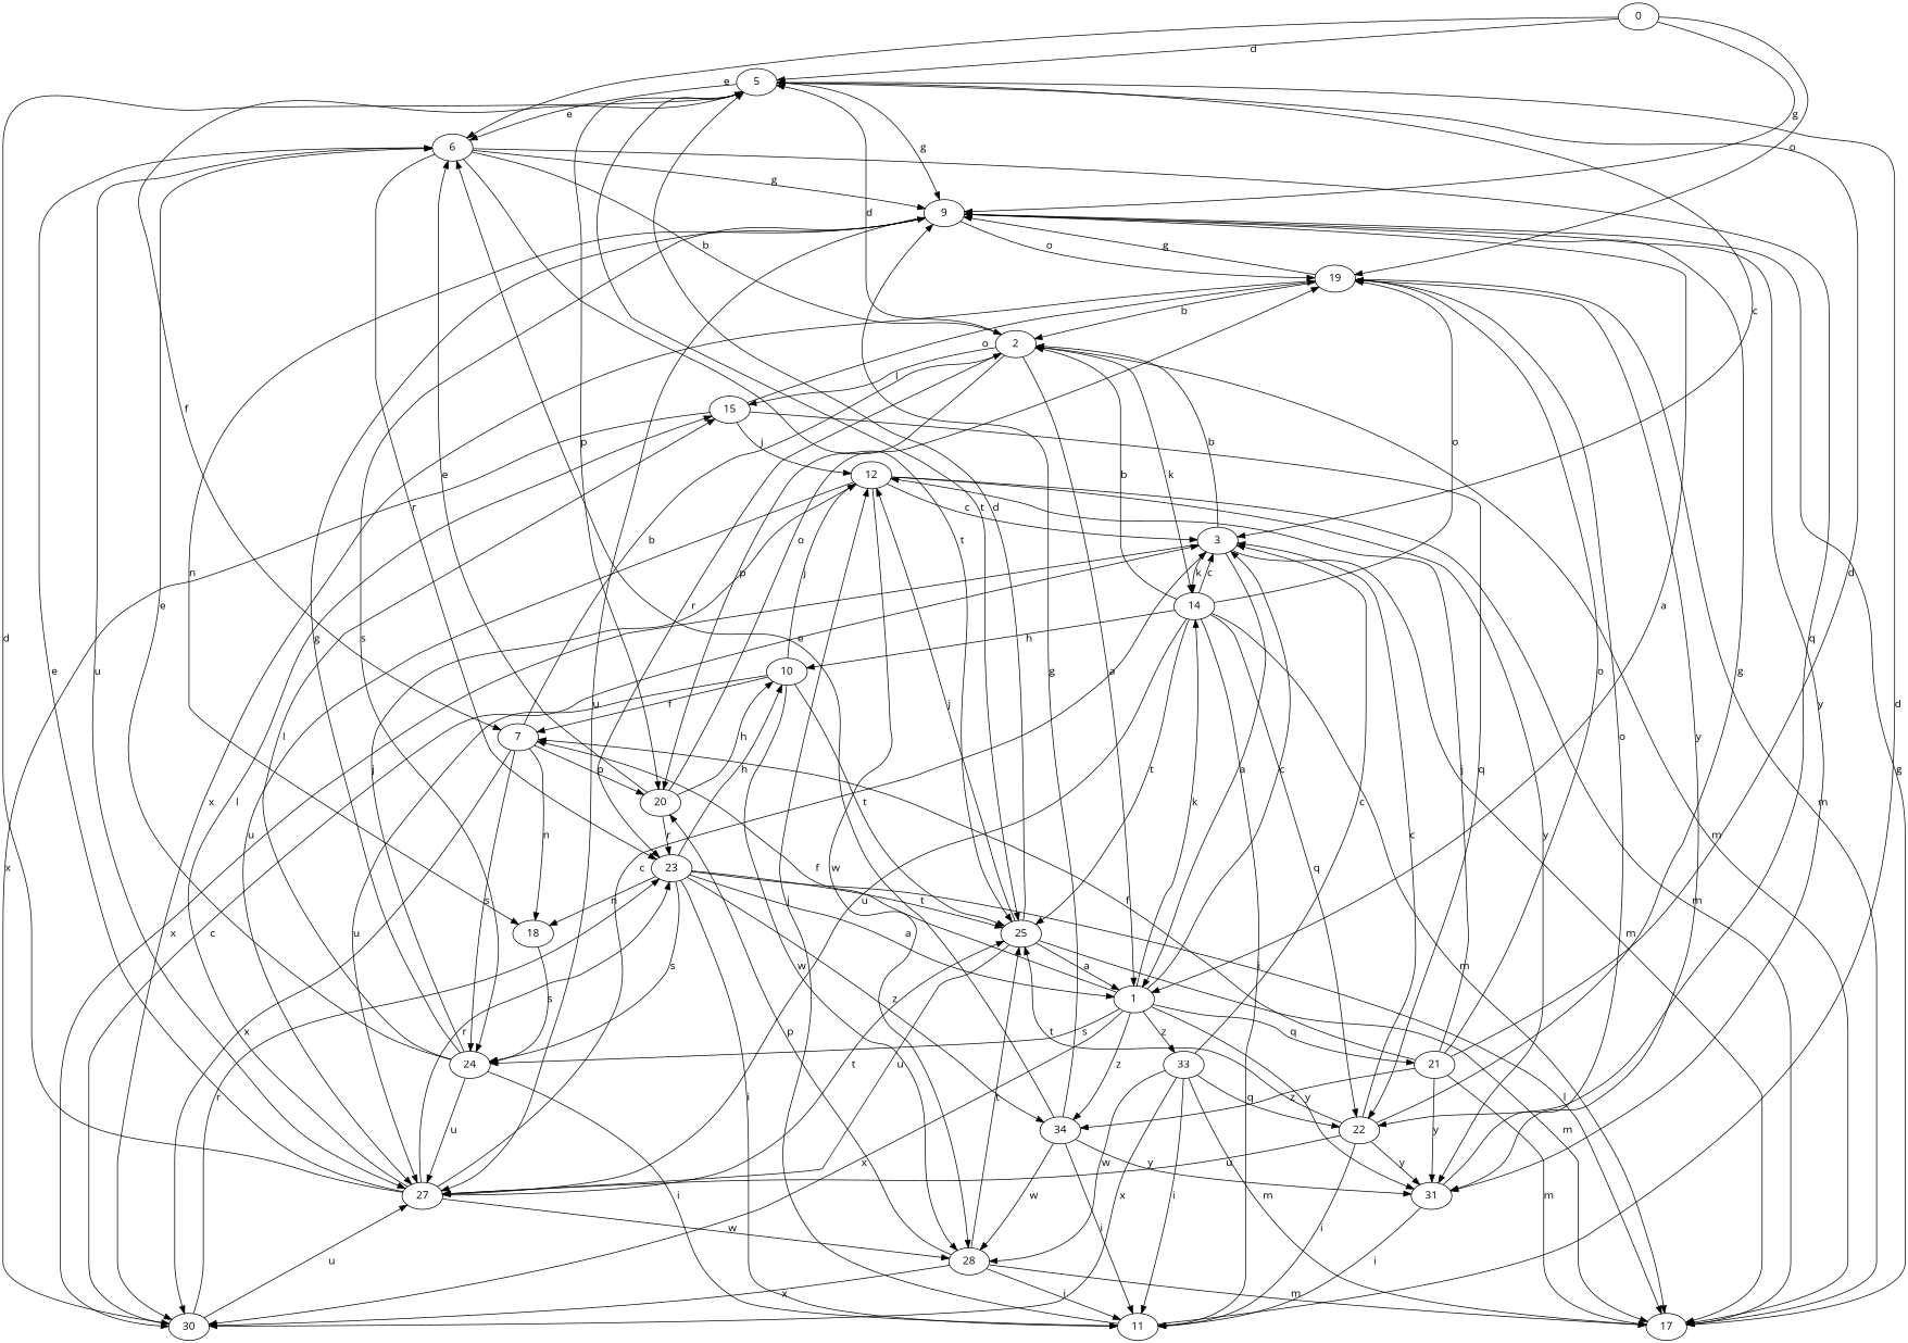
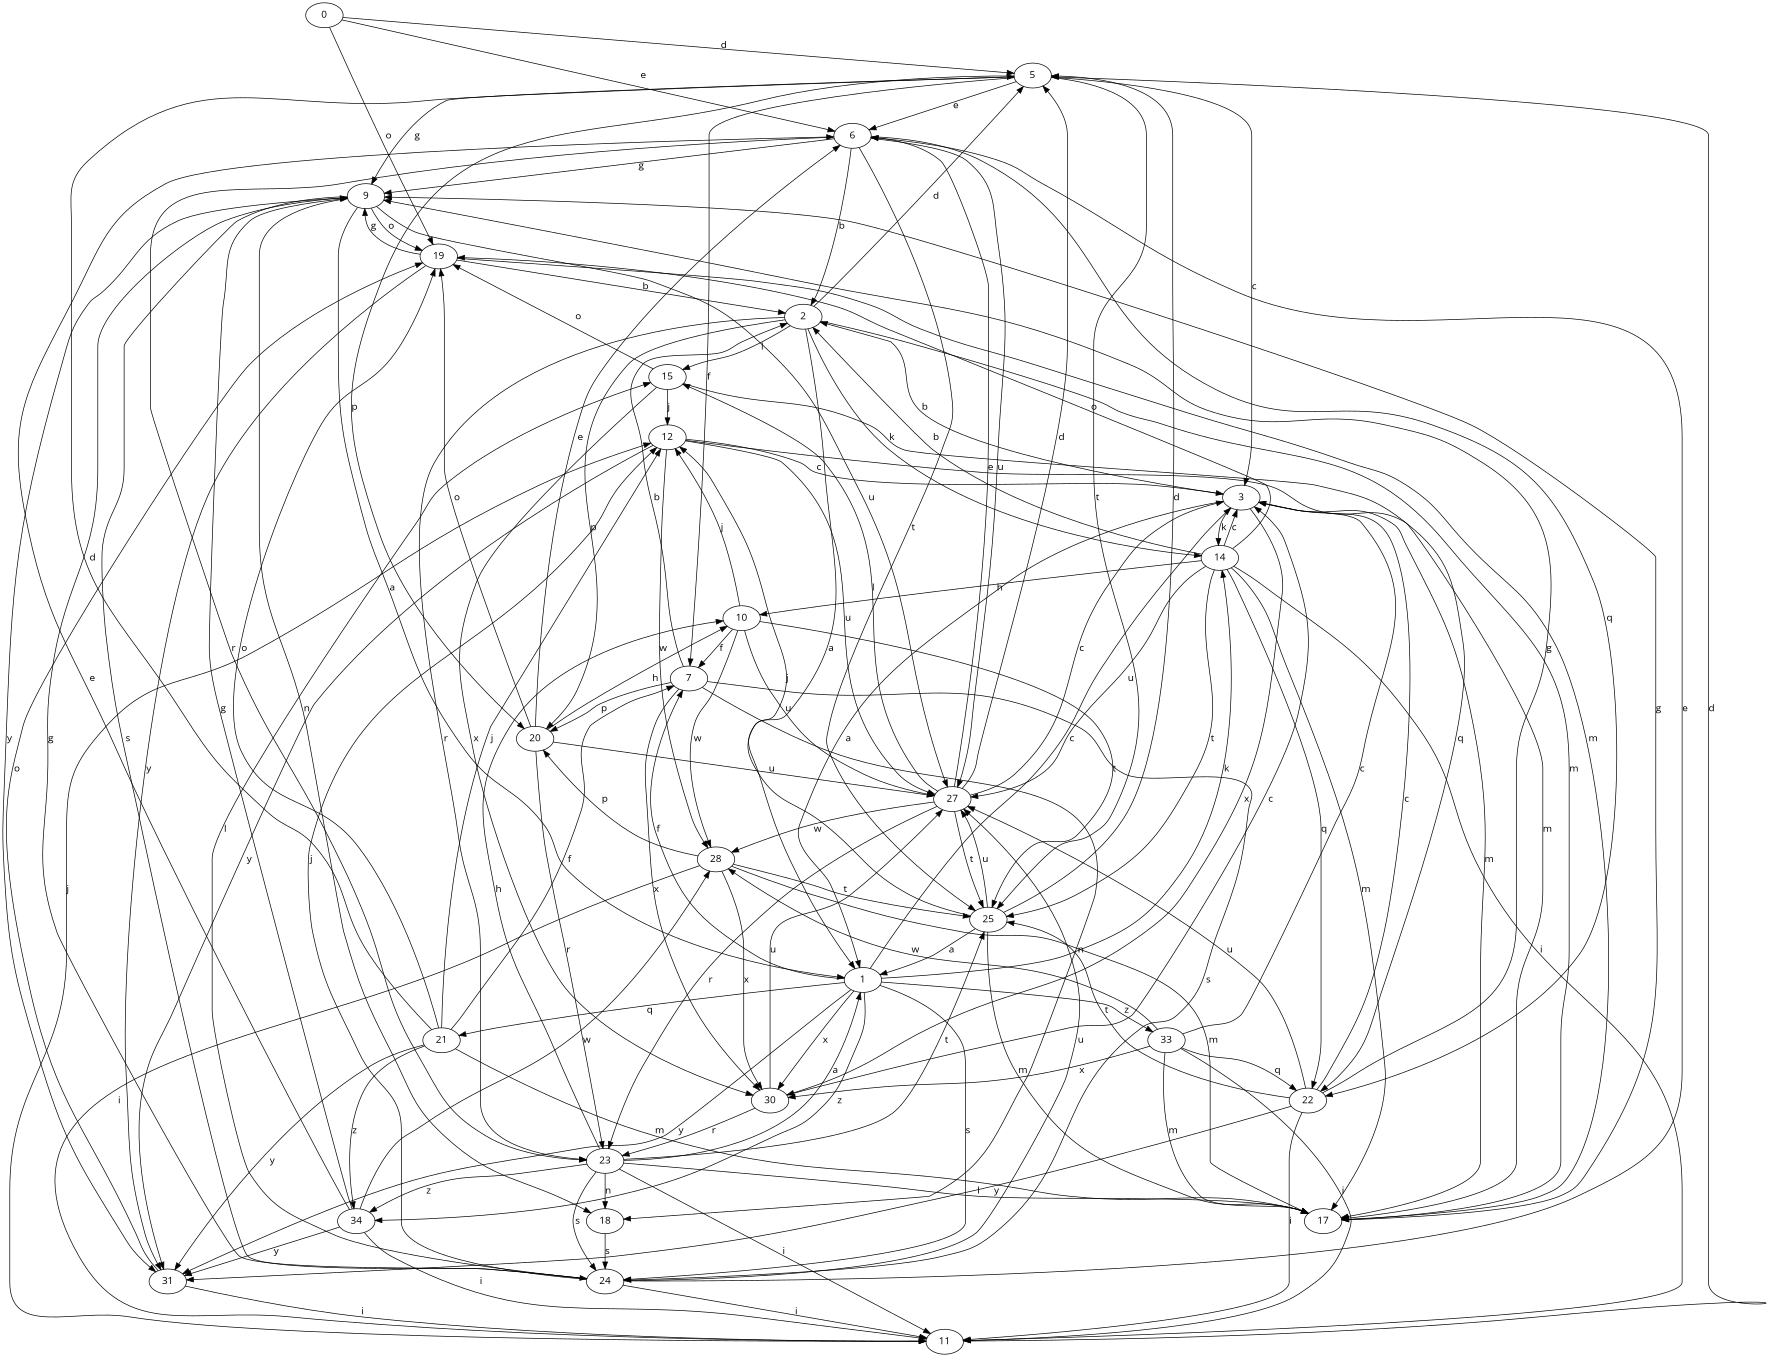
  strict digraph {
    fontname="Open Sans"
    node [fontname="Open Sans"]
    edge [fontname="Open Sans"]
    0
    5
    6
    9
    19
    3
    7
    20
    25
    2
    23
    22
    27
    1
    24
    31
    18
    30
    17
    14
    21
    33
    34
    10
    11
    12
    15
    28
    0 -> 5 [label=d]
    0 -> 6 [label=e]
-   0 -> 9 [label=g]
    0 -> 19 [label=o]
    5 -> 6 [label=e]
    5 -> 9 [label=g]
    5 -> 3 [label=c]
    5 -> 7 [label=f]
    5 -> 20 [label=p]
    5 -> 25 [label=t]
    6 -> 9 [label=g]
    6 -> 25 [label=t]
    6 -> 2 [label=b]
    6 -> 23 [label=r]
    6 -> 22 [label=q]
    6 -> 27 [label=u]
    9 -> 19 [label=o]
    9 -> 27 [label=u]
    9 -> 1 [label=a]
    9 -> 24 [label=s]
    9 -> 31 [label=y]
    9 -> 18 [label=n]
    19 -> 9 [label=g]
    19 -> 2 [label=b]
    19 -> 31 [label=y]
-   19 -> 30 [label=x]
    19 -> 17 [label=m]
    3 -> 2 [label=b]
    3 -> 1 [label=a]
    3 -> 30 [label=x]
    3 -> 17 [label=m]
    3 -> 14 [label=k]
    7 -> 20 [label=p]
    7 -> 2 [label=b]
    7 -> 24 [label=s]
    7 -> 18 [label=n]
    7 -> 30 [label=x]
    20 -> 6 [label=e]
    20 -> 19 [label=o]
    20 -> 23 [label=r]
+   20 -> 27 [label=u]
    20 -> 10 [label=h]
    25 -> 5 [label=d]
    25 -> 27 [label=u]
    25 -> 1 [label=a]
    25 -> 17 [label=m]
    25 -> 12 [label=j]
    2 -> 5 [label=d]
    2 -> 20 [label=p]
    2 -> 23 [label=r]
    2 -> 1 [label=a]
    2 -> 17 [label=m]
    2 -> 14 [label=k]
    2 -> 15 [label=l]
    23 -> 25 [label=t]
    23 -> 1 [label=a]
    23 -> 24 [label=s]
    23 -> 18 [label=n]
    23 -> 17 [label=l]
    23 -> 34 [label=z]
    23 -> 10 [label=h]
    23 -> 11 [label=i]
    22 -> 9 [label=g]
    22 -> 3 [label=c]
    22 -> 25 [label=t]
    22 -> 27 [label=u]
    22 -> 31 [label=y]
    22 -> 11 [label=i]
    27 -> 5 [label=d]
    27 -> 6 [label=e]
    27 -> 3 [label=c]
    27 -> 25 [label=t]
    27 -> 23 [label=r]
    27 -> 15 [label=l]
    27 -> 28 [label=w]
    1 -> 3 [label=c]
    1 -> 7 [label=f]
    1 -> 24 [label=s]
    1 -> 31 [label=y]
    1 -> 30 [label=x]
    1 -> 14 [label=k]
    1 -> 21 [label=q]
    1 -> 33 [label=z]
    1 -> 34 [label=z]
    24 -> 6 [label=e]
    24 -> 9 [label=g]
    24 -> 27 [label=u]
    24 -> 11 [label=i]
    24 -> 12 [label=j]
    24 -> 15 [label=l]
    31 -> 19 [label=o]
    31 -> 11 [label=i]
    18 -> 24 [label=s]
    30 -> 3 [label=c]
    30 -> 23 [label=r]
    30 -> 27 [label=u]
    17 -> 9 [label=g]
    14 -> 19 [label=o]
    14 -> 3 [label=c]
    14 -> 25 [label=t]
    14 -> 2 [label=b]
    14 -> 22 [label=q]
    14 -> 27 [label=u]
    14 -> 17 [label=m]
    14 -> 10 [label=h]
    14 -> 11 [label=i]
    21 -> 5 [label=d]
    21 -> 19 [label=o]
    21 -> 7 [label=f]
    21 -> 31 [label=y]
    21 -> 17 [label=m]
    21 -> 34 [label=z]
    21 -> 12 [label=j]
    33 -> 3 [label=c]
    33 -> 22 [label=q]
    33 -> 30 [label=x]
    33 -> 17 [label=m]
    33 -> 11 [label=i]
    33 -> 28 [label=w]
    34 -> 6 [label=e]
    34 -> 9 [label=g]
    34 -> 31 [label=y]
    34 -> 11 [label=i]
    34 -> 28 [label=w]
    10 -> 7 [label=f]
    10 -> 25 [label=t]
    10 -> 27 [label=u]
    10 -> 12 [label=j]
    10 -> 28 [label=w]
    11 -> 5 [label=d]
    11 -> 12 [label=j]
    12 -> 3 [label=c]
    12 -> 27 [label=u]
    12 -> 31 [label=y]
    12 -> 17 [label=m]
    12 -> 28 [label=w]
    15 -> 19 [label=o]
    15 -> 22 [label=q]
    15 -> 30 [label=x]
    15 -> 12 [label=j]
    28 -> 20 [label=p]
    28 -> 25 [label=t]
    28 -> 30 [label=x]
    28 -> 17 [label=m]
    28 -> 11 [label=i]
  }
